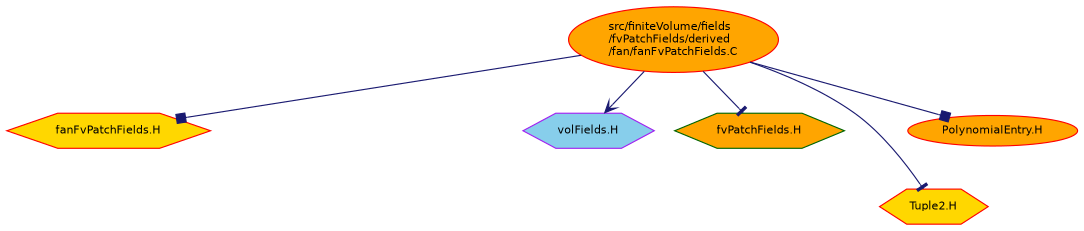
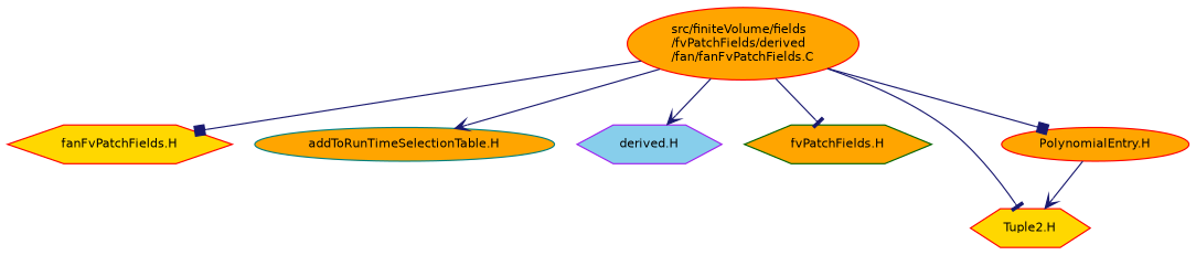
  digraph {
    node [color=red fillcolor=orange fontname=Helvetica fontsize=10 shape=hexagon style=filled]
    edge [arrowhead=vee color=midnightblue fontname=Helvetica fontsize=10 labelfontname=Helvetica labelfontsize=10 style=solid]
    n1 [fontcolor=black height=0.2 label="src/finiteVolume/fields\l/fvPatchFields/derived\l/fan/fanFvPatchFields.C" shape=ellipse width=0.4]
    n2 [fillcolor=gold height=0.2 label="fanFvPatchFields.H" width=0.4]
-   n4 [color=purple fillcolor=skyblue height=0.2 label="volFields.H" width=0.4]
+   n3 [color=teal height=0.2 label="addToRunTimeSelectionTable.H" shape=ellipse width=0.4]
+   n4 [color=purple fillcolor=skyblue height=0.2 label="derived.H" width=0.4]
    n5 [color=darkgreen height=0.2 label="fvPatchFields.H" width=0.4]
    n6 [fillcolor=gold height=0.2 label="Tuple2.H" width=0.4]
    n7 [height=0.2 label="PolynomialEntry.H" shape=ellipse width=0.4]
    n1 -> n2 [arrowhead=box]
+   n1 -> n3
    n1 -> n4
    n1 -> n5 [arrowhead=tee]
    n1 -> n6 [arrowhead=tee]
    n1 -> n7 [arrowhead=box]
+   n7 -> n6
  }
